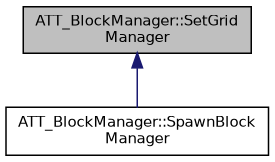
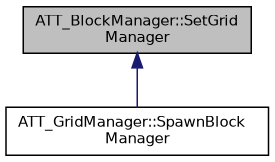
  digraph {
    rankdir=TB
    node [color=black fontname=Helvetica fontsize=10 shape=record style=filled]
    n1 [fillcolor=grey75 fontcolor=black height=0.2 label="ATT_BlockManager::SetGrid\lManager" width=0.4]
-   n2 [fillcolor=white height=0.2 label="ATT_BlockManager::SpawnBlock\lManager" width=0.4]
+   n2 [fillcolor=white height=0.2 label="ATT_GridManager::SpawnBlock\lManager" width=0.4]
    n1 -> n2 [color=midnightblue dir=back fontname=Helvetica fontsize=10 labelfontname=Helvetica labelfontsize=10 style=solid]
  }
